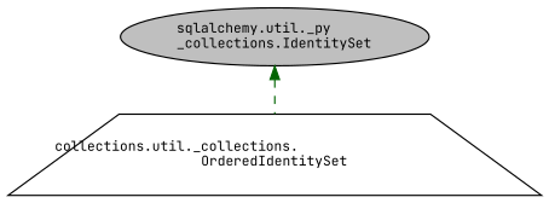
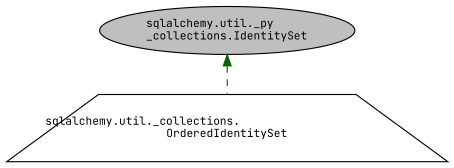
  digraph {
    fontname="JetBrains Mono"
    node [color=black fontname="JetBrains Mono" fontsize=10 style=filled]
    n1 [fillcolor=grey75 fontcolor=black height=0.2 label="sqlalchemy.util._py\l_collections.IdentitySet" shape=ellipse width=0.4]
-   n2 [fillcolor=white height=0.2 label="collections.util._collections.\lOrderedIdentitySet" shape=trapezium width=0.4]
+   n2 [fillcolor=white height=0.2 label="sqlalchemy.util._collections.\lOrderedIdentitySet" shape=trapezium width=0.4]
    n1 -> n2 [color=darkgreen dir=back fontname="JetBrains Mono" fontsize=10 labelfontname=Helvetica labelfontsize=10 style=dashed]
  }
